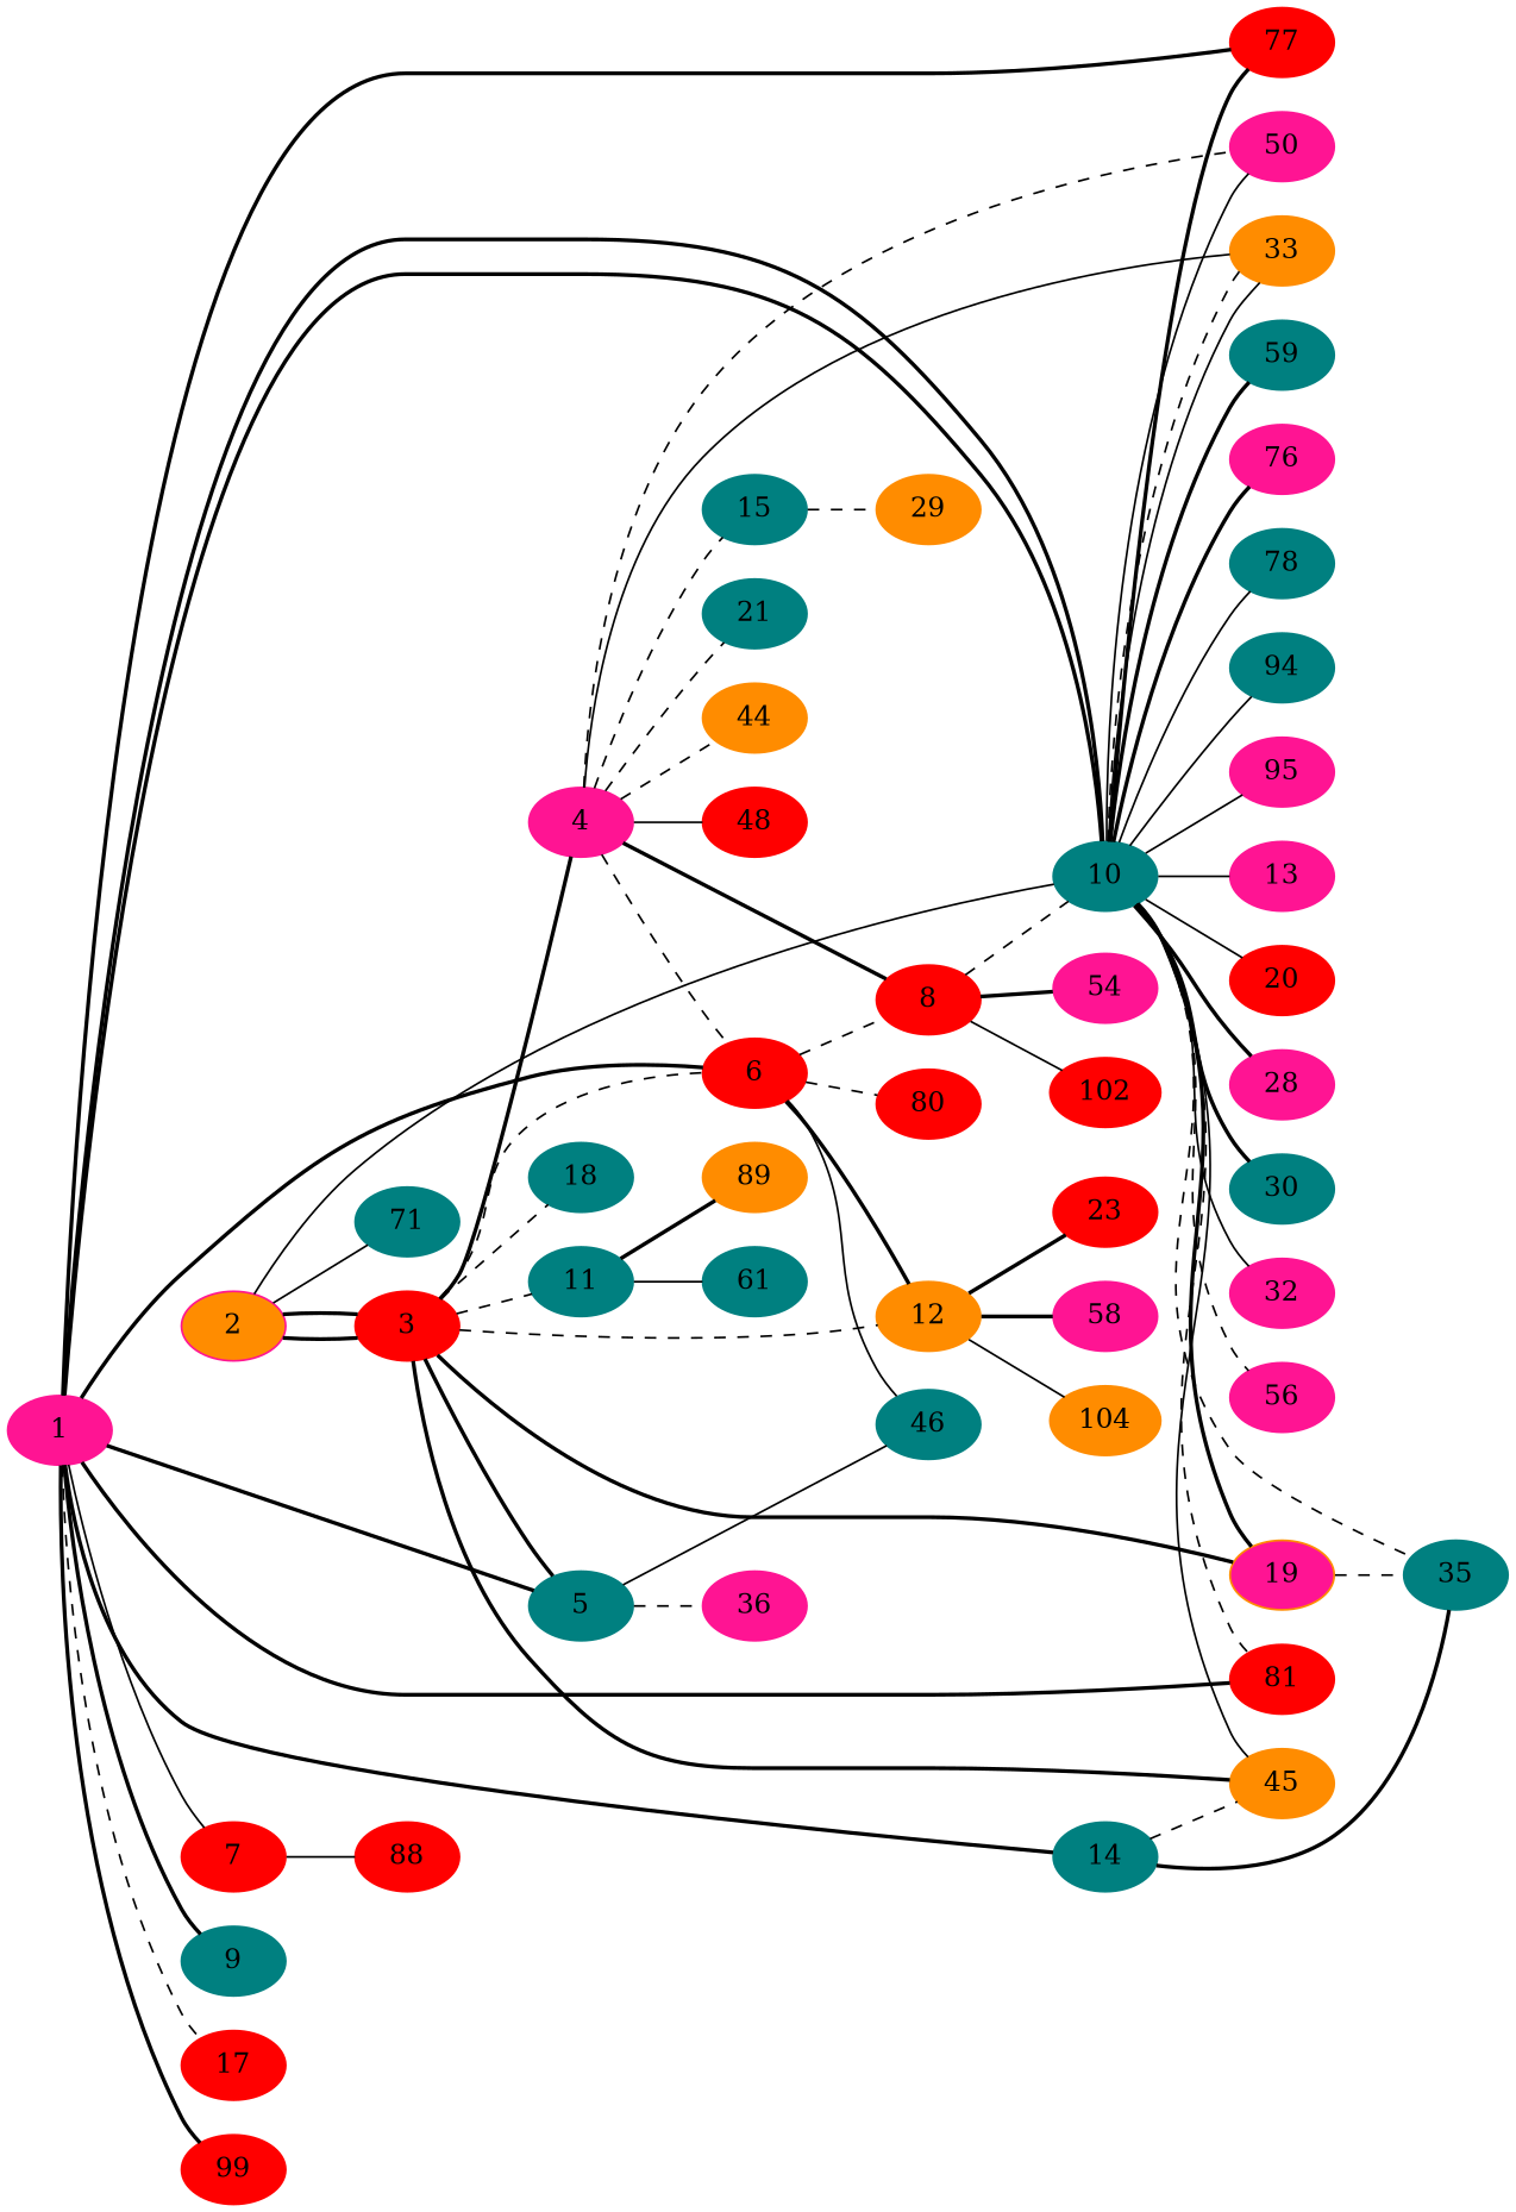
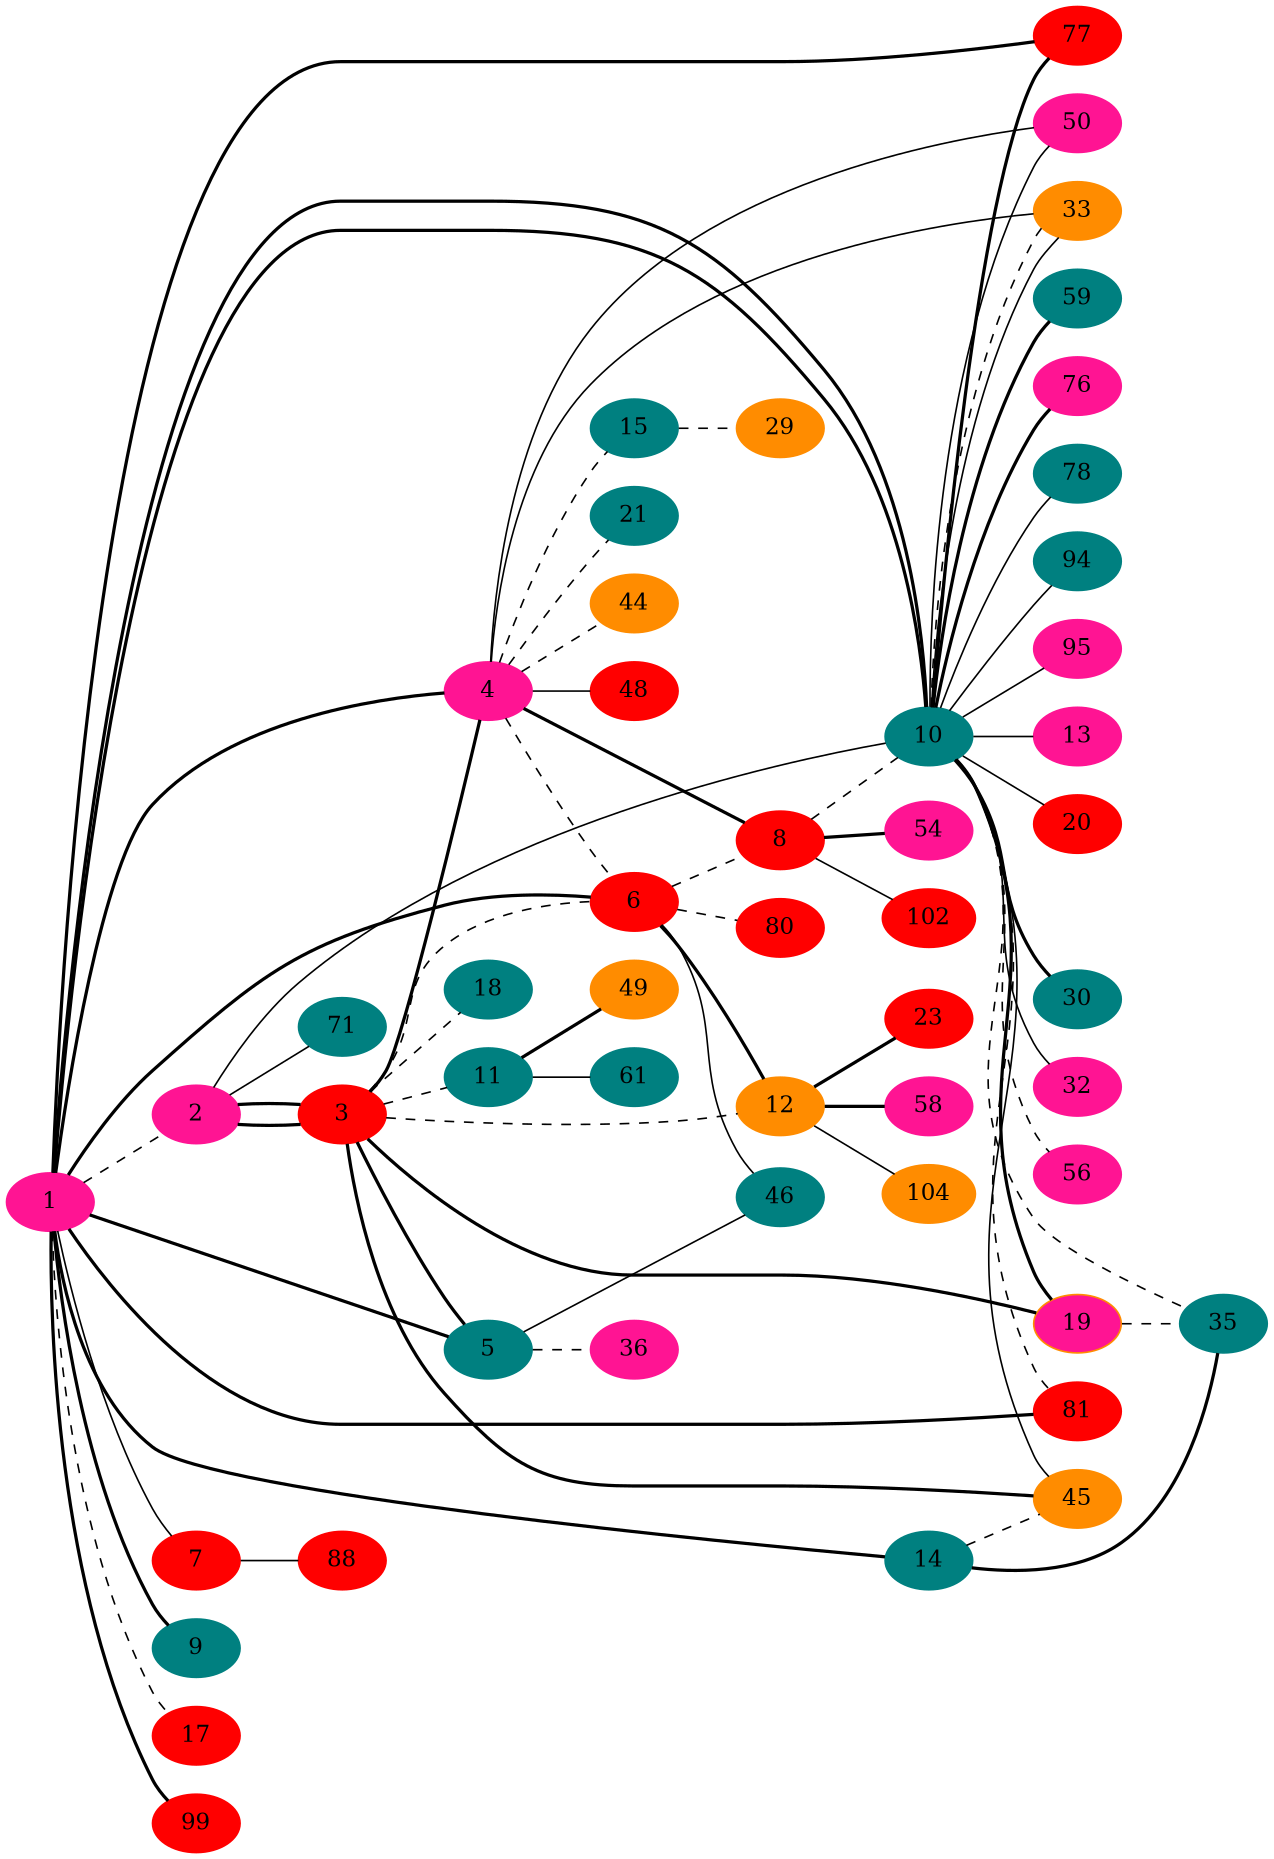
  graph {
    rankdir=LR
    node [color=teal style=filled]
    edge [style=bold]
    1 [color=deeppink]
-   2 [color=deeppink fillcolor=darkorange]
+   2 [color=deeppink]
    4 [color=deeppink super="+62+82+64+83+42+26+22"]
    5
    6 [color=red super="+73+75"]
    7 [color=red]
    9
    10 [super="+43"]
    14
    17 [color=red]
    77 [color=red]
    81 [color=red super="+93"]
    99 [color=red]
    3 [color=red super="+51+24+25+103+52+38+16"]
    71
    8 [color=red]
    15
    21
    33 [color=darkorange super="+53"]
    44 [color=darkorange]
    48 [color=red]
    50 [color=deeppink]
    36 [color=deeppink]
    46
    12 [color=darkorange]
    80 [color=red]
    88 [color=red]
    19 [color=darkorange fillcolor=deeppink super="+34+41"]
    45 [color=darkorange super="+60+74"]
    13 [color=deeppink super="+84"]
    20 [color=red]
-   28 [color=deeppink]
    30 [super="+86+100"]
    32 [color=deeppink]
    35 [super="+96+87+55"]
    56 [color=deeppink]
    59
    76 [color=deeppink]
    78
    94
    95 [color=deeppink]
    11
    18
-   49 [color=darkorange label=89]
+   49 [color=darkorange]
    61
    23 [color=red]
    58 [color=deeppink]
    104 [color=darkorange]
    54 [color=deeppink]
    102 [color=red]
    29 [color=darkorange]
+   1 -- 2 [style=dashed]
+   1 -- 4 [weight=2]
    1 -- 5
    1 -- 6
    1 -- 7 [style=solid]
    1 -- 9
    1 -- 10
    1 -- 10
    1 -- 14
    1 -- 17 [style=dashed]
    1 -- 77
    1 -- 81
    1 -- 99
    2 -- 10 [style=solid]
    2 -- 3 [weight=2]
    2 -- 3
    2 -- 71 [style=solid]
    4 -- 6 [style=dashed]
    4 -- 8
    4 -- 15 [style=dashed]
    4 -- 21 [style=dashed]
    4 -- 33 [style=solid]
    4 -- 44 [style=dashed]
    4 -- 48 [style=solid]
-   4 -- 50 [style=dashed]
+   4 -- 50 [style=solid]
    5 -- 36 [style=dashed]
    5 -- 46 [style=solid]
    6 -- 8 [style=dashed weight=2]
    6 -- 46 [style=solid]
    6 -- 12
    6 -- 80 [style=dashed]
    7 -- 88 [style=solid]
    10 -- 77
    10 -- 81 [style=dashed]
    10 -- 33 [style=solid]
    10 -- 33 [style=dashed]
    10 -- 50 [style=solid]
    10 -- 19
    10 -- 45 [style=solid]
    10 -- 13 [style=solid]
    10 -- 20 [style=solid]
-   10 -- 28
    10 -- 30
    10 -- 32 [style=solid]
    10 -- 35 [style=dashed]
    10 -- 56 [style=dashed]
    10 -- 59
    10 -- 76
    10 -- 78 [style=solid]
    10 -- 94 [style=solid]
    10 -- 95 [style=solid]
    14 -- 45 [style=dashed]
    14 -- 35
    3 -- 4
    3 -- 5
    3 -- 6 [style=dashed weight=3]
    3 -- 12 [style=dashed]
    3 -- 19 [weight=3]
    3 -- 45
    3 -- 11 [style=dashed]
    3 -- 18 [style=dashed]
    8 -- 10 [style=dashed]
    8 -- 54
    8 -- 102 [style=solid]
    15 -- 29 [style=dashed]
    12 -- 23
    12 -- 58
    12 -- 104 [style=solid]
    19 -- 35 [style=dashed]
    11 -- 49
    11 -- 61 [style=solid]
  }
